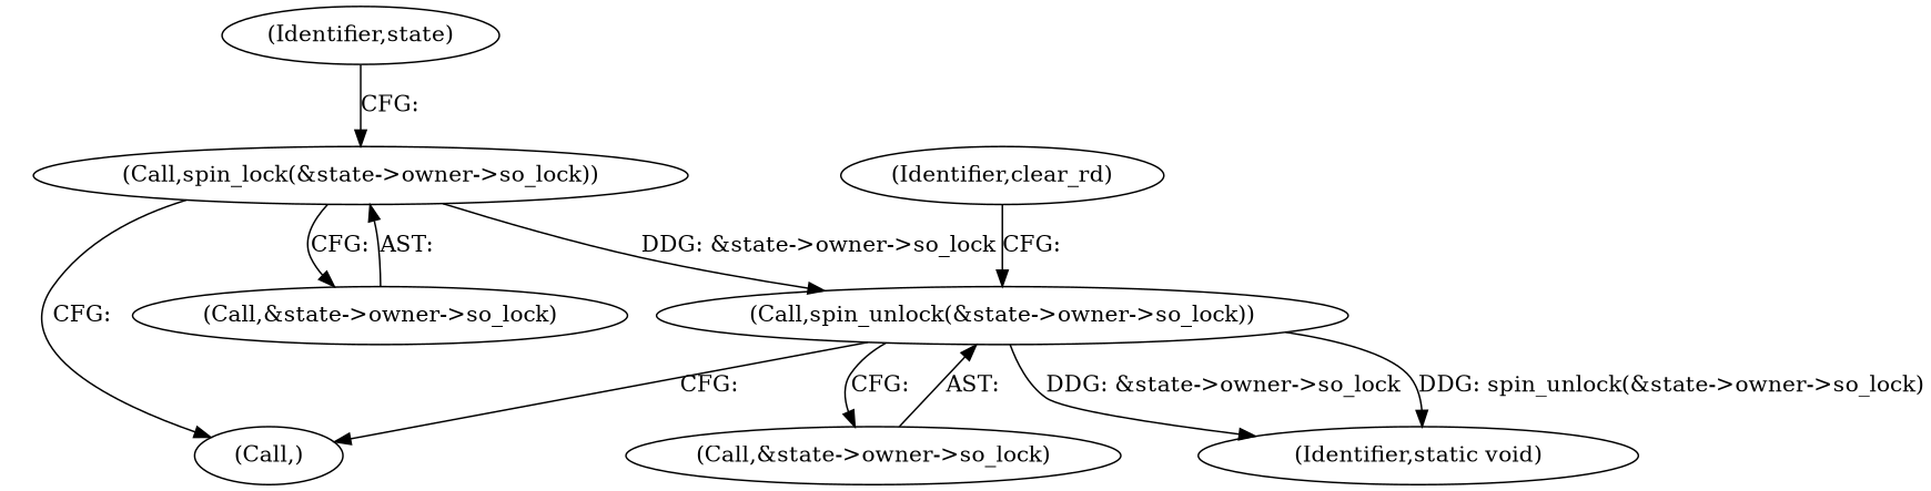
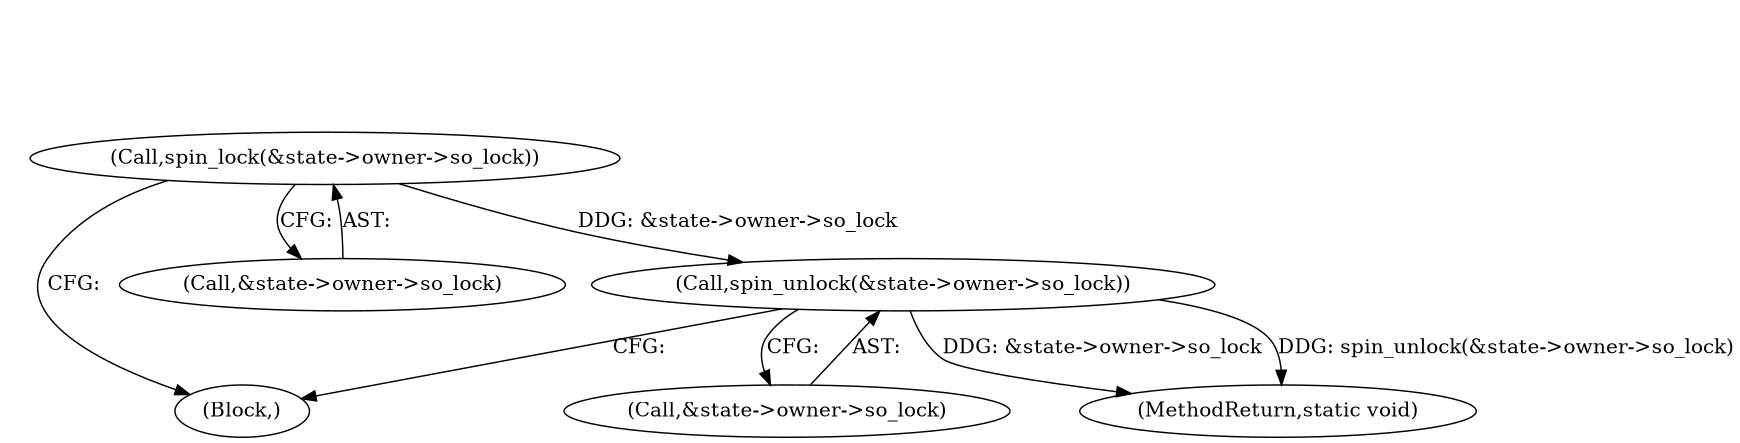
  digraph {
    n1 [label="(Call,spin_unlock(&state->owner->so_lock))"]
-   n2 [label="(Identifier,static void)"]
+   n2 [label="(MethodReturn,static void)"]
    n3 [label="(Call,&state->owner->so_lock)"]
-   n4 [label="(Call,)"]
+   n4 [label="(Block,)"]
    n5 [label="(Call,spin_lock(&state->owner->so_lock))"]
    n6 [label="(Call,&state->owner->so_lock)"]
-   n7 [label="(Identifier,state)"]
-   n8 [label="(Identifier,clear_rd)"]
    n1 -> n2 [label="DDG: spin_unlock(&state->owner->so_lock)"]
    n1 -> n2 [label="DDG: &state->owner->so_lock"]
    n1 -> n3 [label="CFG: "]
    n1 -> n4 [label="CFG: "]
    n3 -> n1 [label="AST: "]
    n5 -> n1 [label="DDG: &state->owner->so_lock"]
    n5 -> n4 [label="CFG: "]
    n5 -> n6 [label="CFG: "]
    n6 -> n5 [label="AST: "]
-   n7 -> n5 [label="CFG: "]
-   n8 -> n1 [label="CFG: "]
  }
